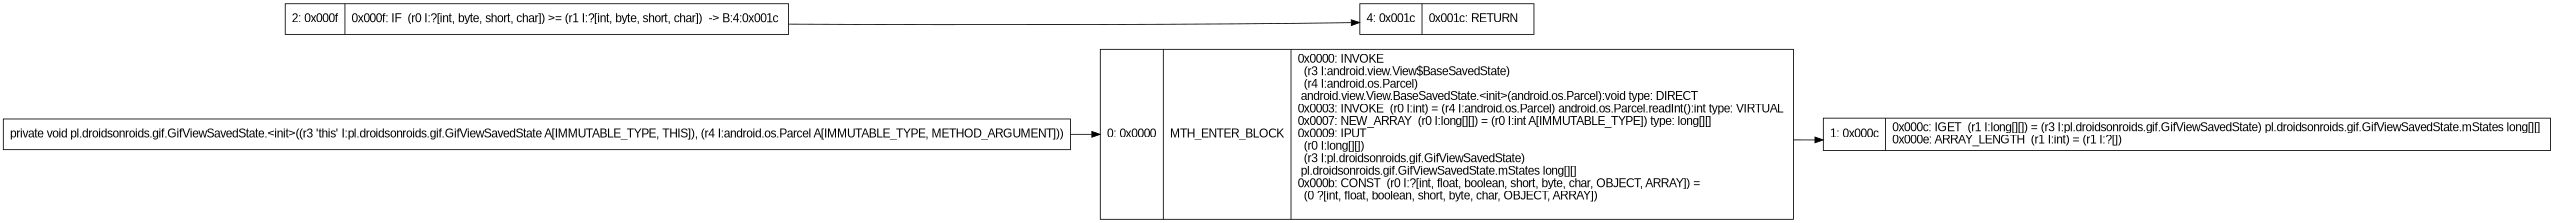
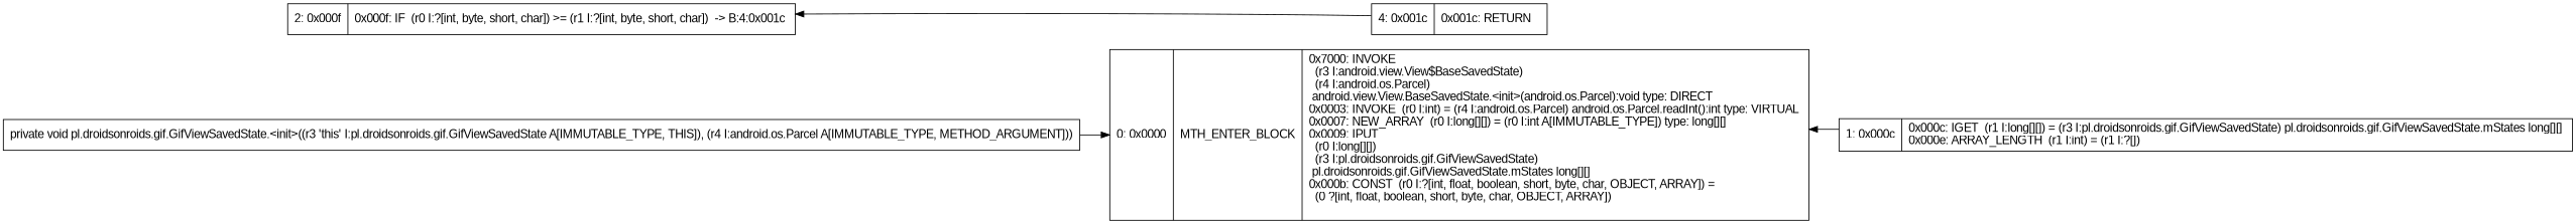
  digraph {
    fontname="Liberation Sans"
    rankdir=LR
    node [fontname="Liberation Sans" shape=record]
    edge [fontname="Liberation Sans"]
-   n1 [label="{0\:\ 0x0000|MTH_ENTER_BLOCK\l|0x0000: INVOKE  \l  (r3 I:android.view.View$BaseSavedState)\l  (r4 I:android.os.Parcel)\l android.view.View.BaseSavedState.\<init\>(android.os.Parcel):void type: DIRECT \l0x0003: INVOKE  (r0 I:int) = (r4 I:android.os.Parcel) android.os.Parcel.readInt():int type: VIRTUAL \l0x0007: NEW_ARRAY  (r0 I:long[][]) = (r0 I:int A[IMMUTABLE_TYPE]) type: long[][] \l0x0009: IPUT  \l  (r0 I:long[][])\l  (r3 I:pl.droidsonroids.gif.GifViewSavedState)\l pl.droidsonroids.gif.GifViewSavedState.mStates long[][] \l0x000b: CONST  (r0 I:?[int, float, boolean, short, byte, char, OBJECT, ARRAY]) = \l  (0 ?[int, float, boolean, short, byte, char, OBJECT, ARRAY])\l \l}"]
+   n1 [label="{0\:\ 0x0000|MTH_ENTER_BLOCK\l|0x7000: INVOKE  \l  (r3 I:android.view.View$BaseSavedState)\l  (r4 I:android.os.Parcel)\l android.view.View.BaseSavedState.\<init\>(android.os.Parcel):void type: DIRECT \l0x0003: INVOKE  (r0 I:int) = (r4 I:android.os.Parcel) android.os.Parcel.readInt():int type: VIRTUAL \l0x0007: NEW_ARRAY  (r0 I:long[][]) = (r0 I:int A[IMMUTABLE_TYPE]) type: long[][] \l0x0009: IPUT  \l  (r0 I:long[][])\l  (r3 I:pl.droidsonroids.gif.GifViewSavedState)\l pl.droidsonroids.gif.GifViewSavedState.mStates long[][] \l0x000b: CONST  (r0 I:?[int, float, boolean, short, byte, char, OBJECT, ARRAY]) = \l  (0 ?[int, float, boolean, short, byte, char, OBJECT, ARRAY])\l \l}"]
    n2 [label="{1\:\ 0x000c|0x000c: IGET  (r1 I:long[][]) = (r3 I:pl.droidsonroids.gif.GifViewSavedState) pl.droidsonroids.gif.GifViewSavedState.mStates long[][] \l0x000e: ARRAY_LENGTH  (r1 I:int) = (r1 I:?[]) \l}"]
    n3 [label="{2\:\ 0x000f|0x000f: IF  (r0 I:?[int, byte, short, char]) \>= (r1 I:?[int, byte, short, char])  \-\> B:4:0x001c \l}"]
    n4 [label="{4\:\ 0x001c|0x001c: RETURN   \l}"]
    n5 [label="{private void pl.droidsonroids.gif.GifViewSavedState.\<init\>((r3 'this' I:pl.droidsonroids.gif.GifViewSavedState A[IMMUTABLE_TYPE, THIS]), (r4 I:android.os.Parcel A[IMMUTABLE_TYPE, METHOD_ARGUMENT])) }"]
-   n1 -> n2
-   n3 -> n4
+   n2 -> n1
+   n4 -> n3
    n5 -> n1
  }
